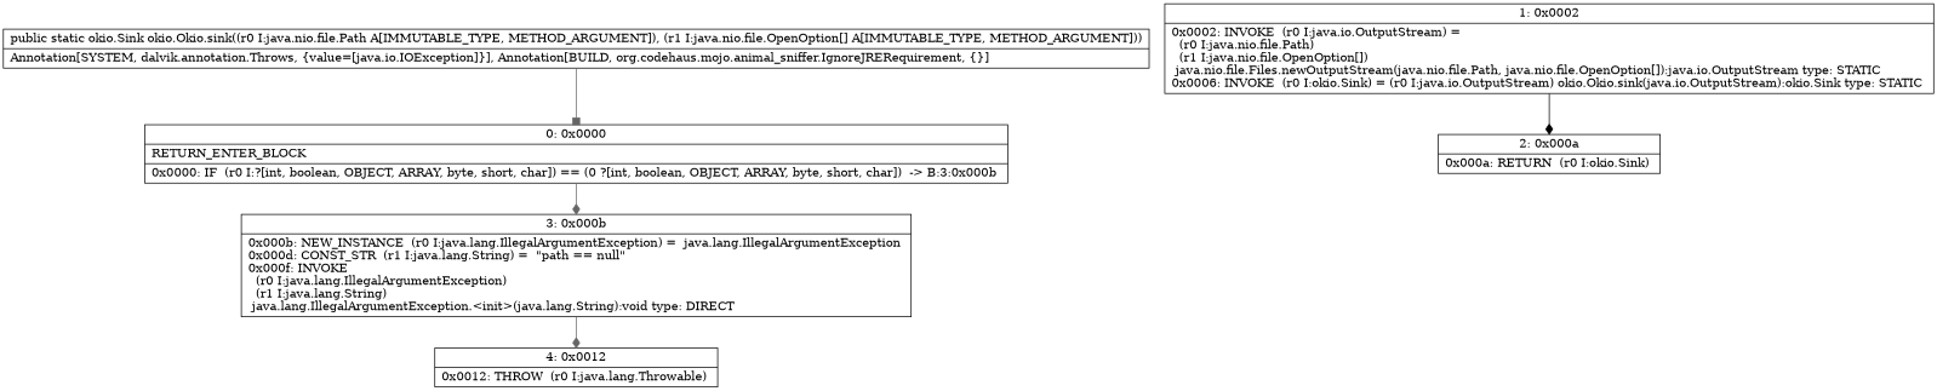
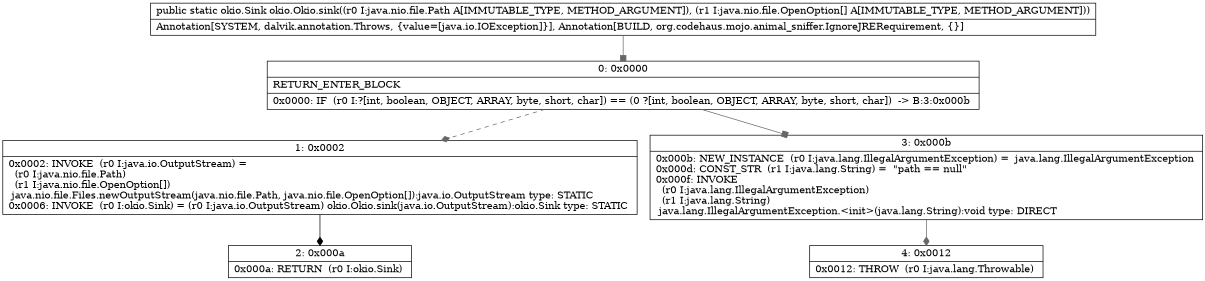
  digraph {
    node [shape=record]
    edge [arrowhead=diamond color=gray40]
    n1 [label="{0\:\ 0x0000|RETURN_ENTER_BLOCK\l|0x0000: IF  (r0 I:?[int, boolean, OBJECT, ARRAY, byte, short, char]) == (0 ?[int, boolean, OBJECT, ARRAY, byte, short, char])  \-\> B:3:0x000b \l}"]
    n2 [label="{1\:\ 0x0002|0x0002: INVOKE  (r0 I:java.io.OutputStream) = \l  (r0 I:java.nio.file.Path)\l  (r1 I:java.nio.file.OpenOption[])\l java.nio.file.Files.newOutputStream(java.nio.file.Path, java.nio.file.OpenOption[]):java.io.OutputStream type: STATIC \l0x0006: INVOKE  (r0 I:okio.Sink) = (r0 I:java.io.OutputStream) okio.Okio.sink(java.io.OutputStream):okio.Sink type: STATIC \l}"]
    n3 [label="{3\:\ 0x000b|0x000b: NEW_INSTANCE  (r0 I:java.lang.IllegalArgumentException) =  java.lang.IllegalArgumentException \l0x000d: CONST_STR  (r1 I:java.lang.String) =  \"path == null\" \l0x000f: INVOKE  \l  (r0 I:java.lang.IllegalArgumentException)\l  (r1 I:java.lang.String)\l java.lang.IllegalArgumentException.\<init\>(java.lang.String):void type: DIRECT \l}"]
    n4 [label="{2\:\ 0x000a|0x000a: RETURN  (r0 I:okio.Sink) \l}"]
    n5 [label="{4\:\ 0x0012|0x0012: THROW  (r0 I:java.lang.Throwable) \l}"]
    n6 [label="{public static okio.Sink okio.Okio.sink((r0 I:java.nio.file.Path A[IMMUTABLE_TYPE, METHOD_ARGUMENT]), (r1 I:java.nio.file.OpenOption[] A[IMMUTABLE_TYPE, METHOD_ARGUMENT]))  | Annotation[SYSTEM, dalvik.annotation.Throws, \{value=[java.io.IOException]\}], Annotation[BUILD, org.codehaus.mojo.animal_sniffer.IgnoreJRERequirement, \{\}]\l}"]
-   n1 -> n3
+   n1 -> n2 [style=dashed]
+   n1 -> n3 [arrowhead=box]
    n2 -> n4 [color=black]
    n3 -> n5
    n6 -> n1 [arrowhead=box]
  }
